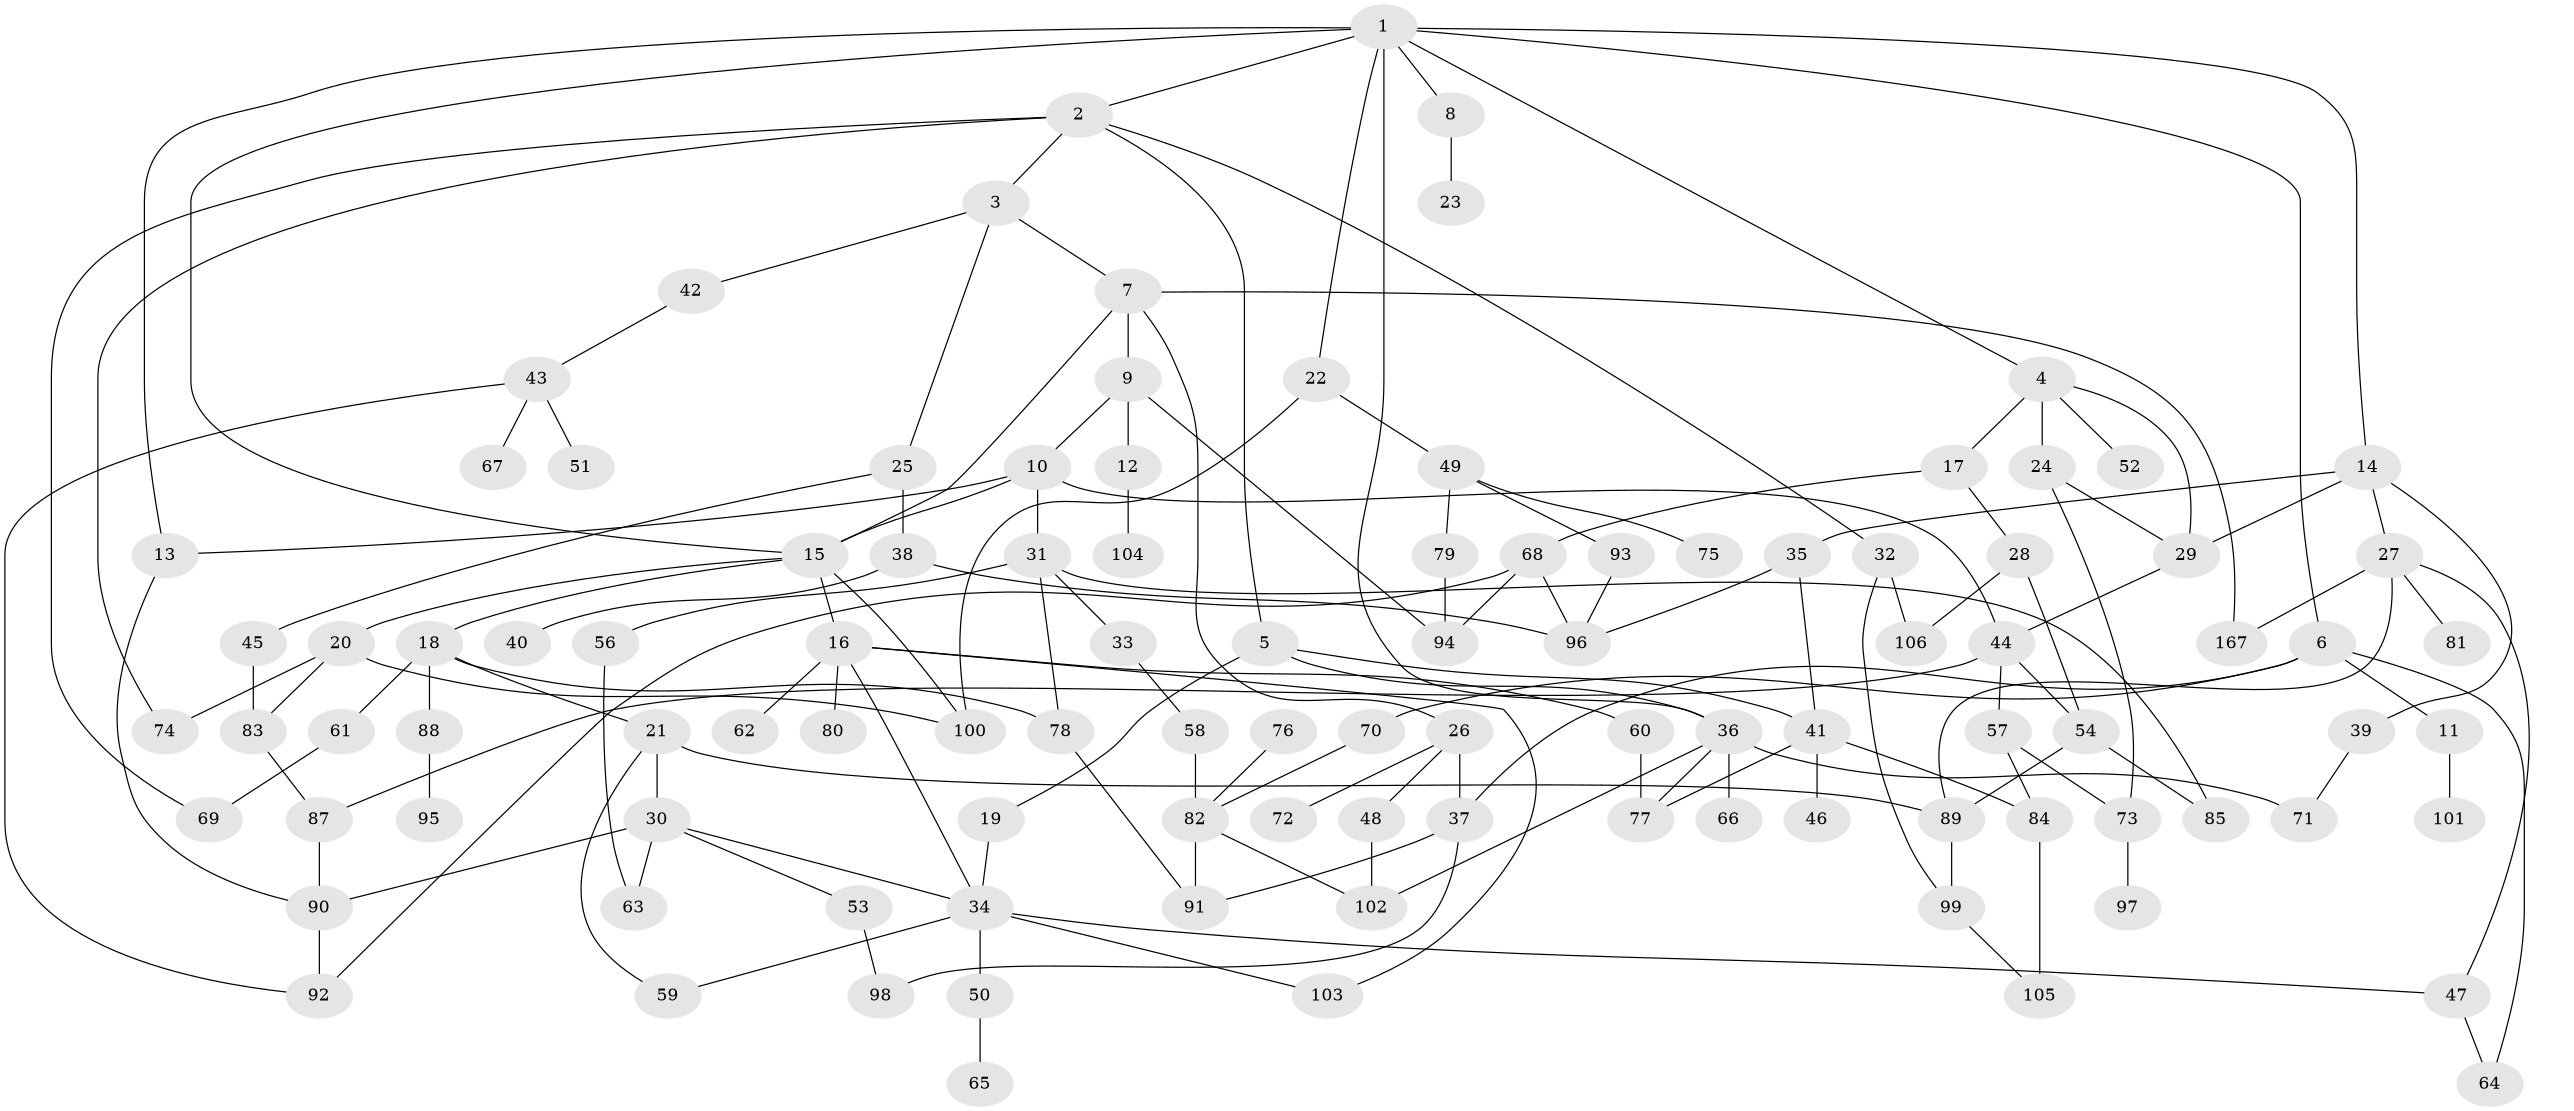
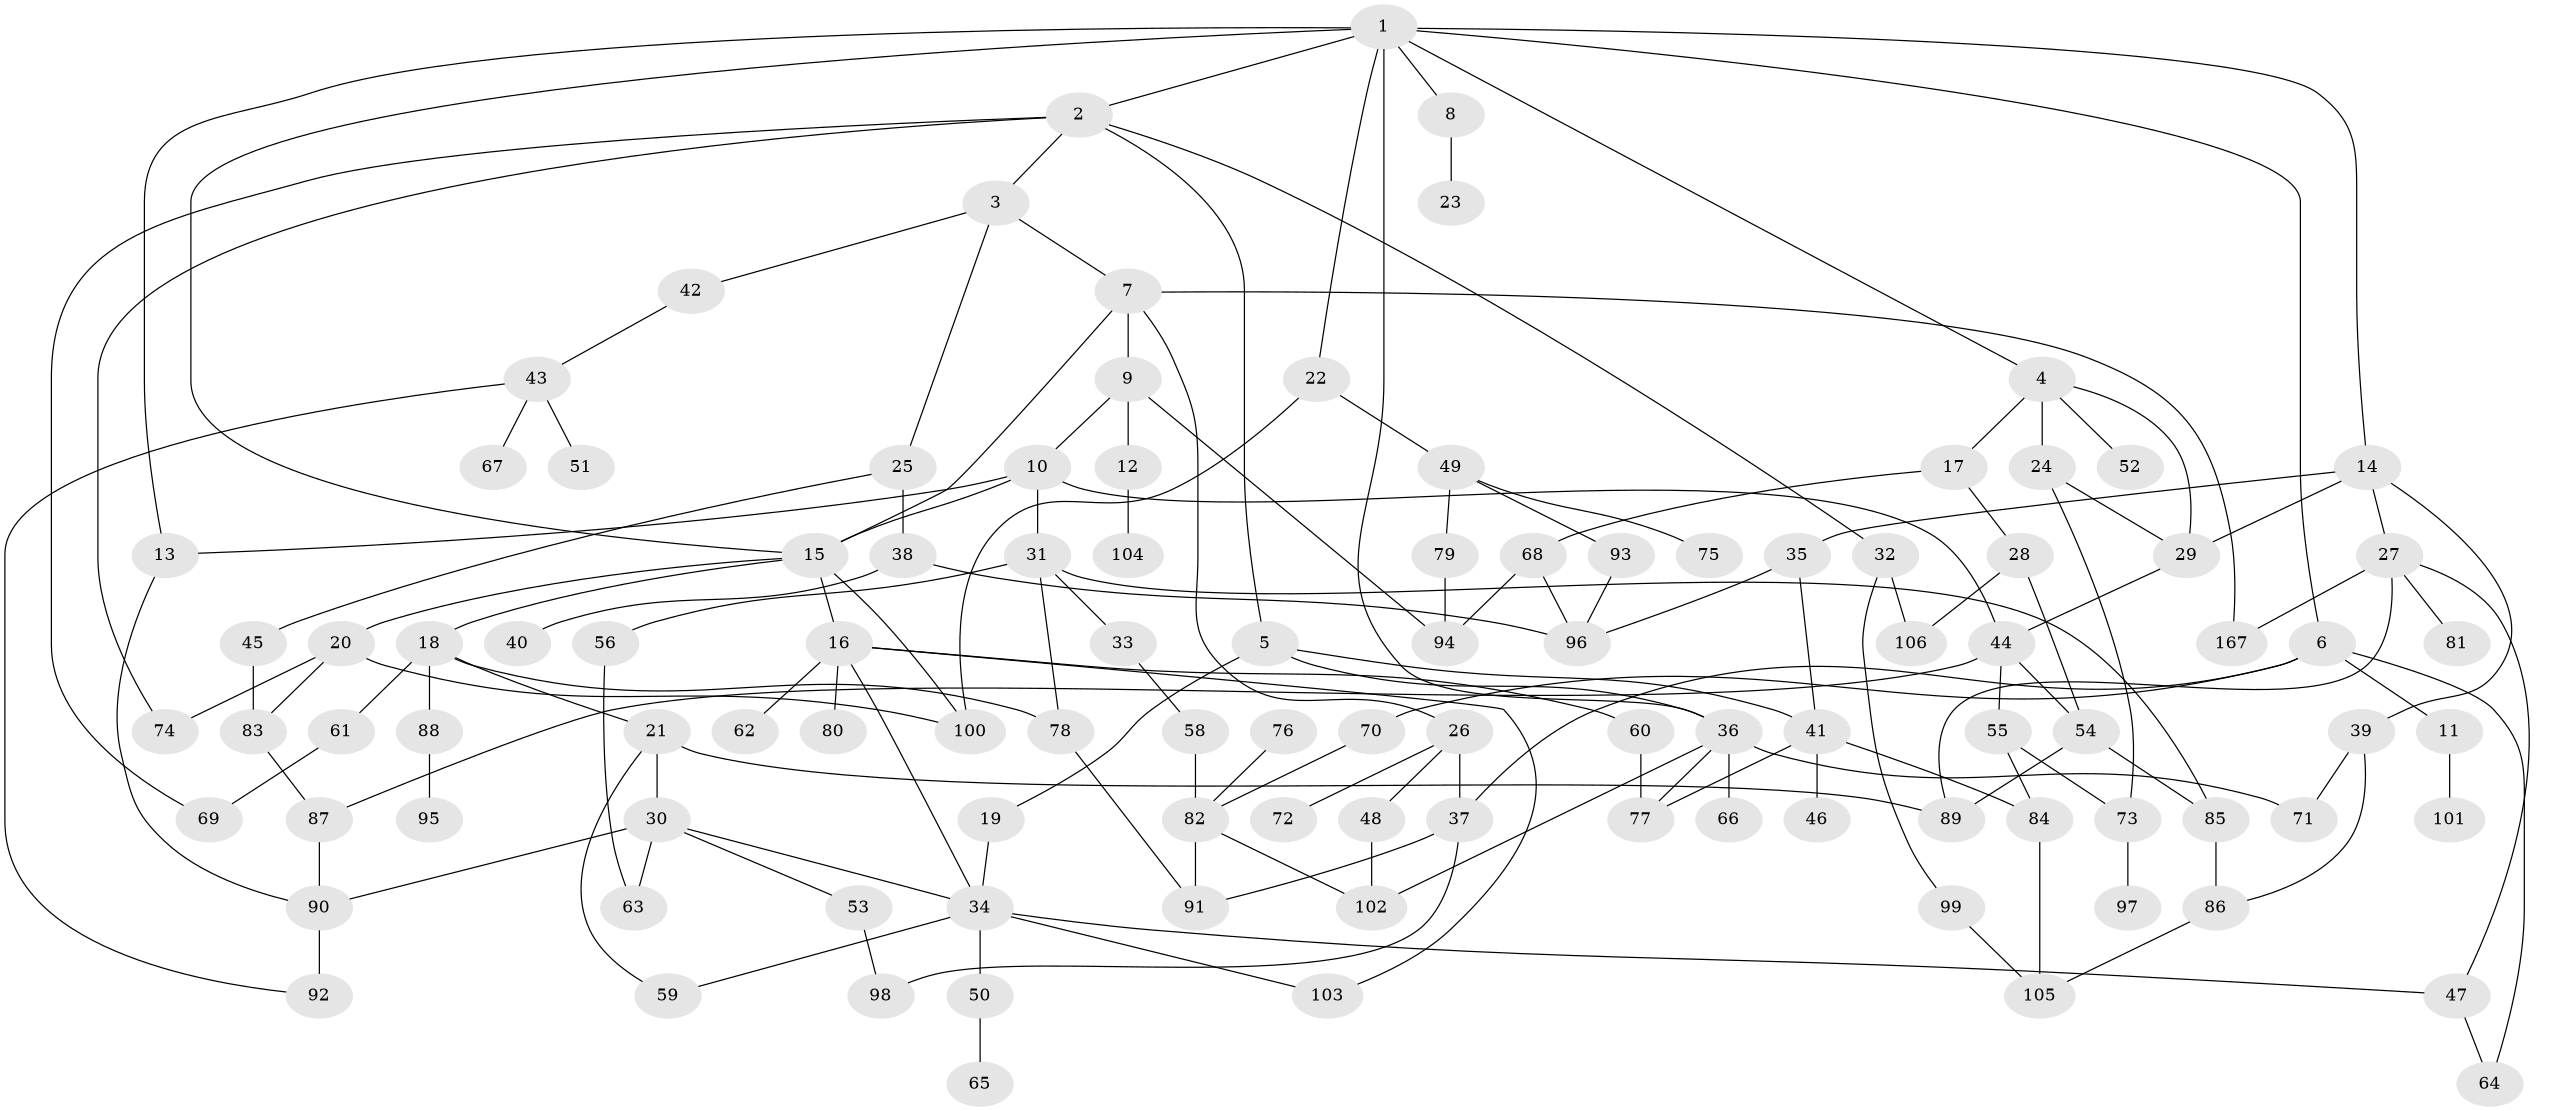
  graph {
    node [color=gray90 style=filled]
    1
    2
    4
    6
    8
    13
    14
    15
    22
    36
    3
    5
    32
    69
    74
    17
    24
    29
    52
    11
    37
    64
    70
    23
    90
    27
    35
    39
    16
    18
    20
    100
    49
    66
    71
    77
    102
    7
    25
    42
    19
    41
    106
    99
    9
    26
    n47 [label=167]
    38
    45
    43
    28
    68
    73
    44
    34
    46
    84
    101
    98
    91
    82
    10
    12
    94
    48
    72
    31
    104
    78
    33
    56
    85
    54
-   57
+   57 [label=55]
    87
    92
    89
    47
    81
    96
+   86
    60
    62
    80
    103
    21
    61
    88
    83
    59
    50
    30
    95
    53
    63
    75
    79
    93
    97
    40
    58
    105
    65
    51
    67
    76
    1 -- 2
    1 -- 4
    1 -- 6
    1 -- 8
    1 -- 13
    1 -- 14
    1 -- 15
    1 -- 22
    1 -- 36
    2 -- 3
    2 -- 5
    2 -- 32
    2 -- 69
    2 -- 74
    4 -- 17
    4 -- 24
    4 -- 29
    4 -- 52
    6 -- 11
    6 -- 37
    6 -- 64
    6 -- 70
    8 -- 23
    13 -- 90
    14 -- 29
    14 -- 27
    14 -- 35
    14 -- 39
    15 -- 16
    15 -- 18
    15 -- 20
    15 -- 100
    22 -- 100
    22 -- 49
    36 -- 66
    36 -- 71
    36 -- 77
    36 -- 102
    3 -- 7
    3 -- 25
    3 -- 42
    5 -- 36
    5 -- 19
    5 -- 41
    32 -- 106
    32 -- 99
    17 -- 28
    17 -- 68
    24 -- 29
    24 -- 73
    29 -- 44
    11 -- 101
    37 -- 98
    37 -- 91
    70 -- 82
    90 -- 92
    27 -- n47
    27 -- 89
    27 -- 47
    27 -- 81
    35 -- 41
    35 -- 96
    39 -- 71
+   39 -- 86
    16 -- 34
    16 -- 60
    16 -- 62
    16 -- 80
    16 -- 103
    18 -- 78
    18 -- 21
    18 -- 61
    18 -- 88
    20 -- 74
    20 -- 100
    20 -- 83
    49 -- 75
    49 -- 79
    49 -- 93
    7 -- 15
    7 -- 9
    7 -- 26
    7 -- n47
    25 -- 38
    25 -- 45
    42 -- 43
    19 -- 34
    41 -- 77
    41 -- 46
    41 -- 84
    99 -- 105
    9 -- 10
    9 -- 12
    9 -- 94
    26 -- 37
    26 -- 48
    26 -- 72
    38 -- 96
    38 -- 40
    45 -- 83
    43 -- 92
    43 -- 51
    43 -- 67
    28 -- 106
    28 -- 54
    68 -- 94
-   68 -- 92
    68 -- 96
    73 -- 97
    44 -- 54
    44 -- 57
    44 -- 87
    34 -- 47
    34 -- 103
    34 -- 59
    34 -- 50
    84 -- 105
    82 -- 102
    82 -- 91
    10 -- 13
    10 -- 15
    10 -- 44
    10 -- 31
    12 -- 104
    48 -- 102
    31 -- 78
    31 -- 33
    31 -- 56
    31 -- 85
    78 -- 91
    33 -- 58
    56 -- 63
+   85 -- 86
    54 -- 85
    54 -- 89
    57 -- 73
    57 -- 84
    87 -- 90
-   89 -- 99
    47 -- 64
+   86 -- 105
    60 -- 77
    21 -- 89
    21 -- 59
    21 -- 30
    61 -- 69
    88 -- 95
    83 -- 87
    50 -- 65
    30 -- 90
    30 -- 34
    30 -- 53
    30 -- 63
    53 -- 98
    79 -- 94
    93 -- 96
    58 -- 82
    76 -- 82
  }
